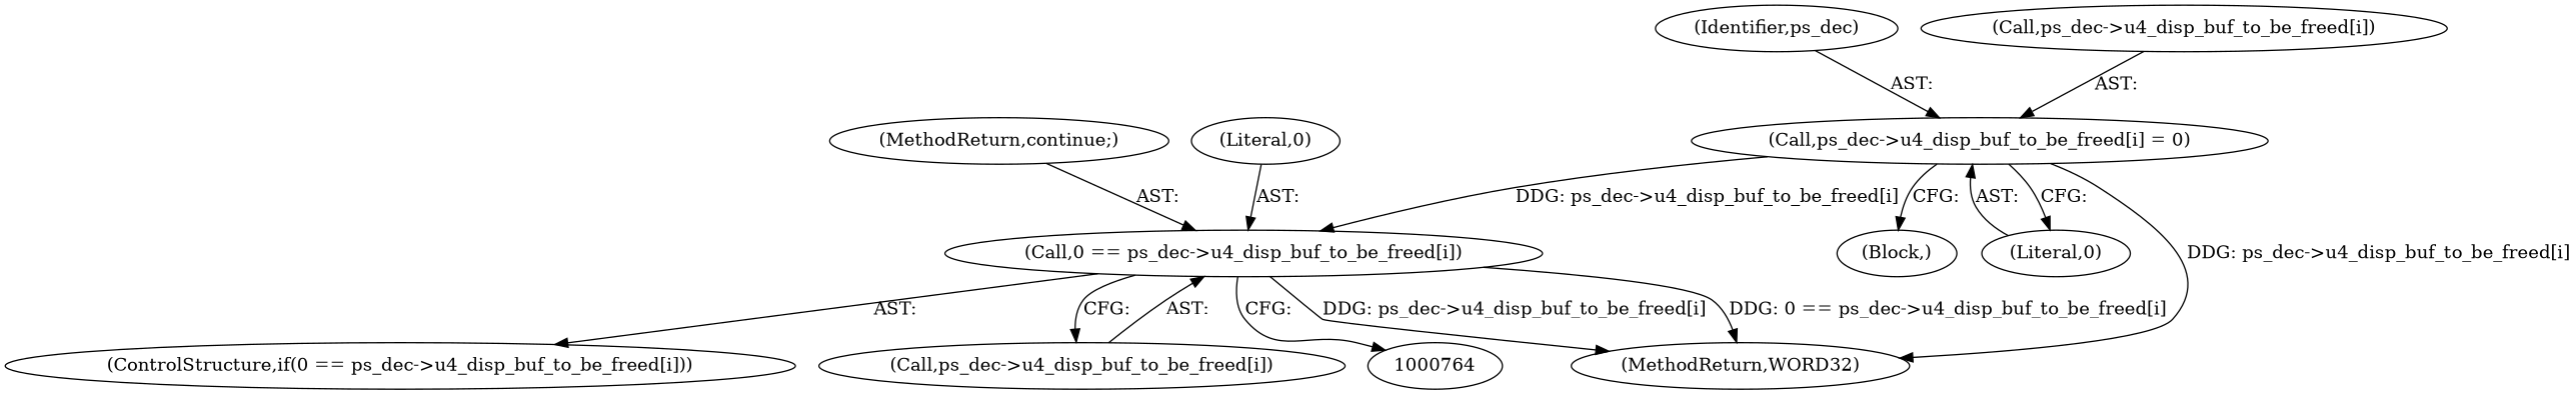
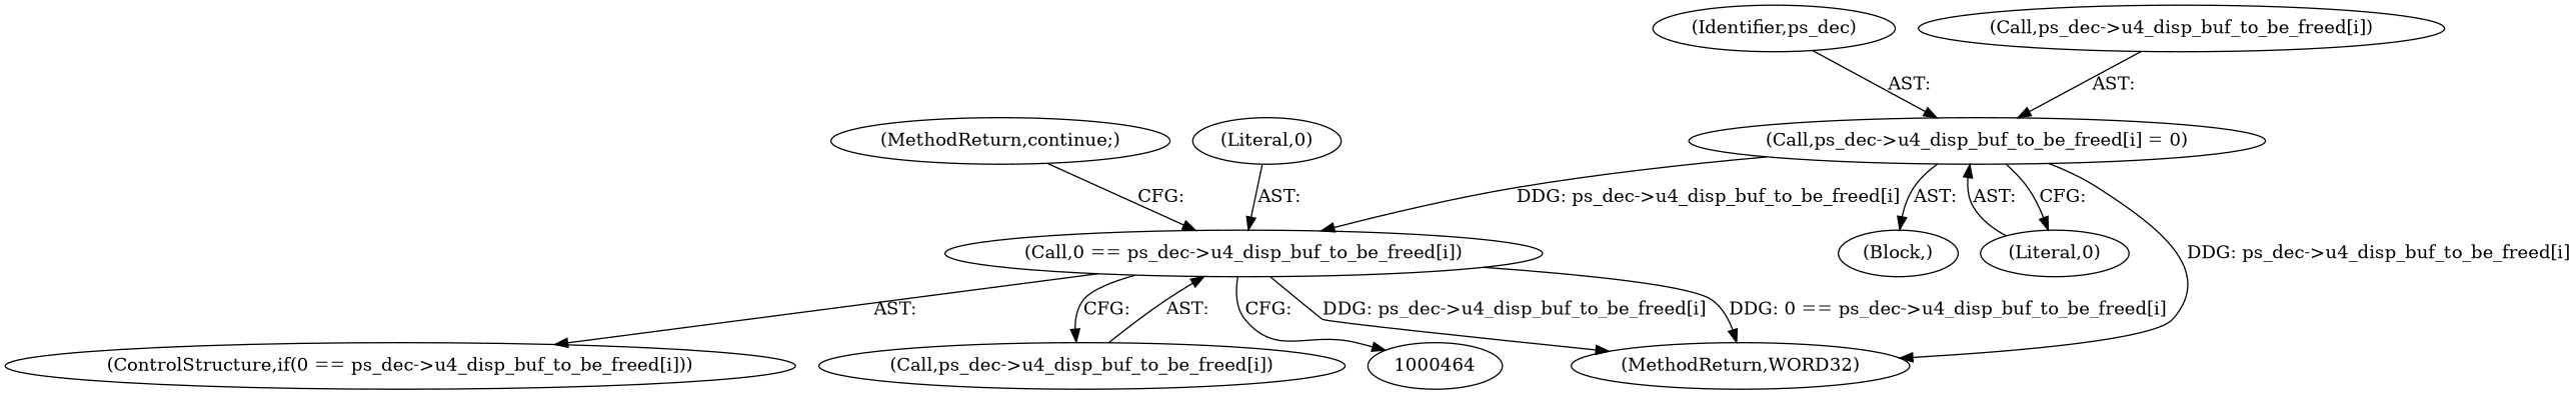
  digraph {
    n1 [label="(Call,ps_dec->u4_disp_buf_to_be_freed[i] = 0)"]
    n2 [label="(Call,0 == ps_dec->u4_disp_buf_to_be_freed[i])"]
    n3 [label="(Literal,0)"]
    n4 [label="(Block,)"]
    n5 [label="(MethodReturn,WORD32)"]
    n6 [label="(ControlStructure,if(0 == ps_dec->u4_disp_buf_to_be_freed[i]))"]
    n7 [label="(Call,ps_dec->u4_disp_buf_to_be_freed[i])"]
-   1000764
+   1000764 [label=1000464]
    n9 [label="(Identifier,ps_dec)"]
    n10 [label="(MethodReturn,continue;)"]
    n11 [label="(Call,ps_dec->u4_disp_buf_to_be_freed[i])"]
    n12 [label="(Literal,0)"]
    n1 -> n2 [label="DDG: ps_dec->u4_disp_buf_to_be_freed[i]"]
    n1 -> n3 [label="CFG: "]
-   n1 -> n4 [label="CFG: "]
+   n1 -> n4 [label="AST: "]
    n1 -> n5 [label="DDG: ps_dec->u4_disp_buf_to_be_freed[i]"]
    n2 -> n5 [label="DDG: 0 == ps_dec->u4_disp_buf_to_be_freed[i]"]
    n2 -> n5 [label="DDG: ps_dec->u4_disp_buf_to_be_freed[i]"]
    n2 -> n6 [label="AST: "]
    n2 -> n7 [label="CFG: "]
    n2 -> 1000764 [label="CFG: "]
    n3 -> n1 [label="AST: "]
    n7 -> n2 [label="AST: "]
    n9 -> n1 [label="AST: "]
-   n10 -> n2 [label="AST: "]
+   n10 -> n2 [label="CFG: "]
    n11 -> n1 [label="AST: "]
    n12 -> n2 [label="AST: "]
  }
